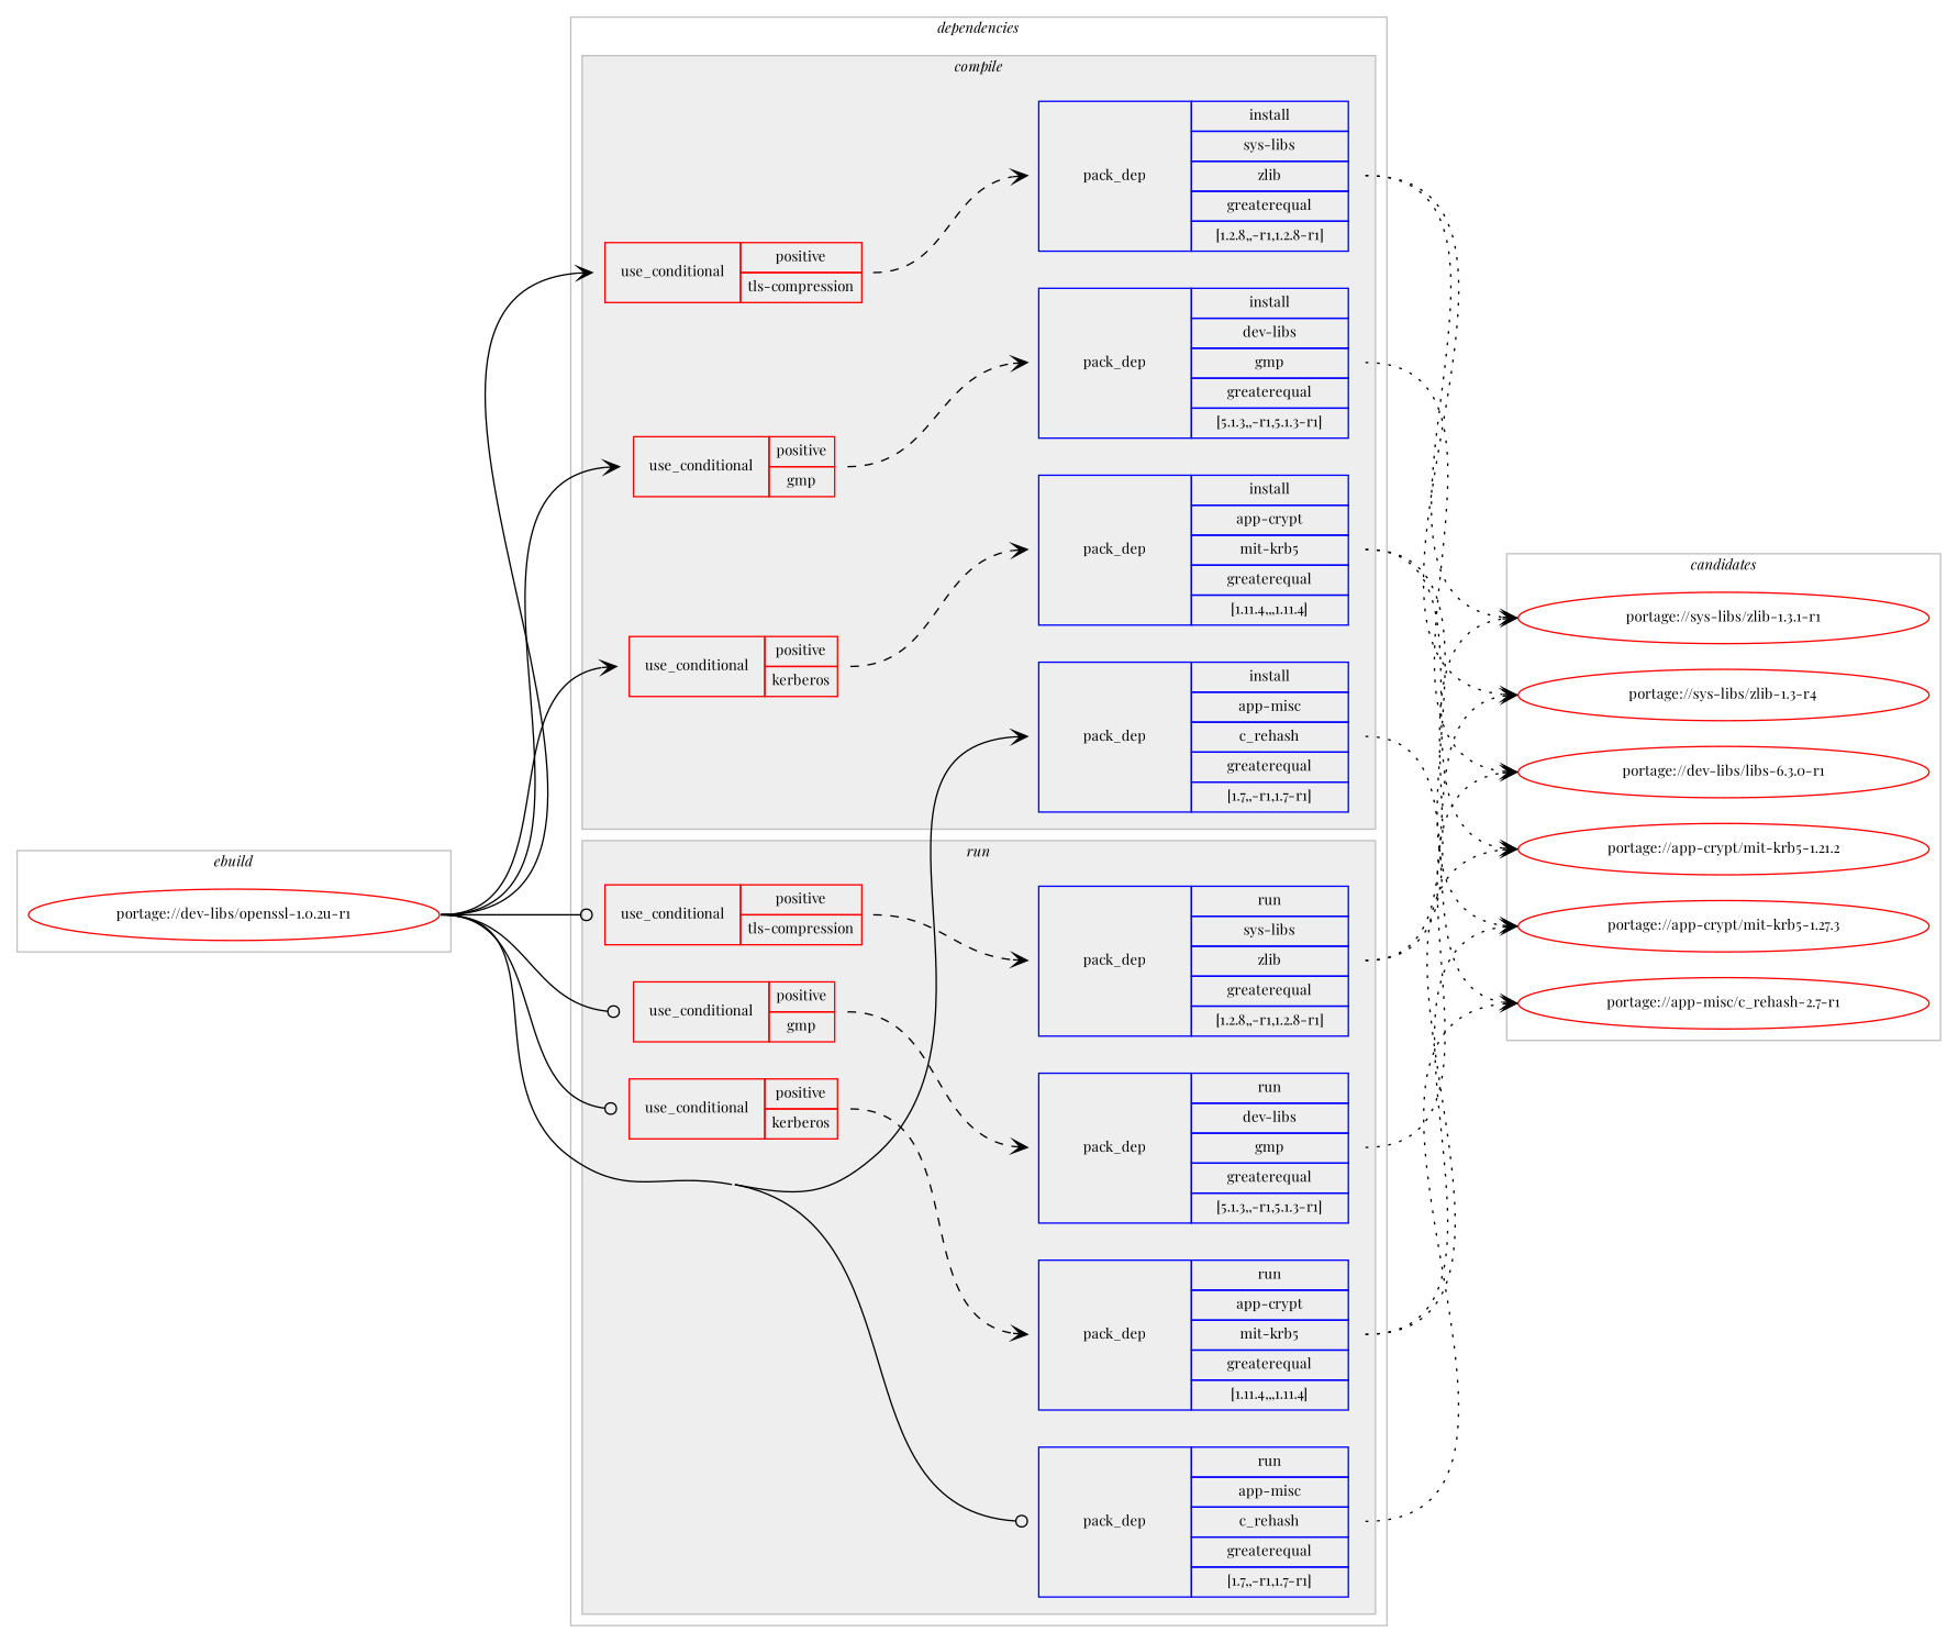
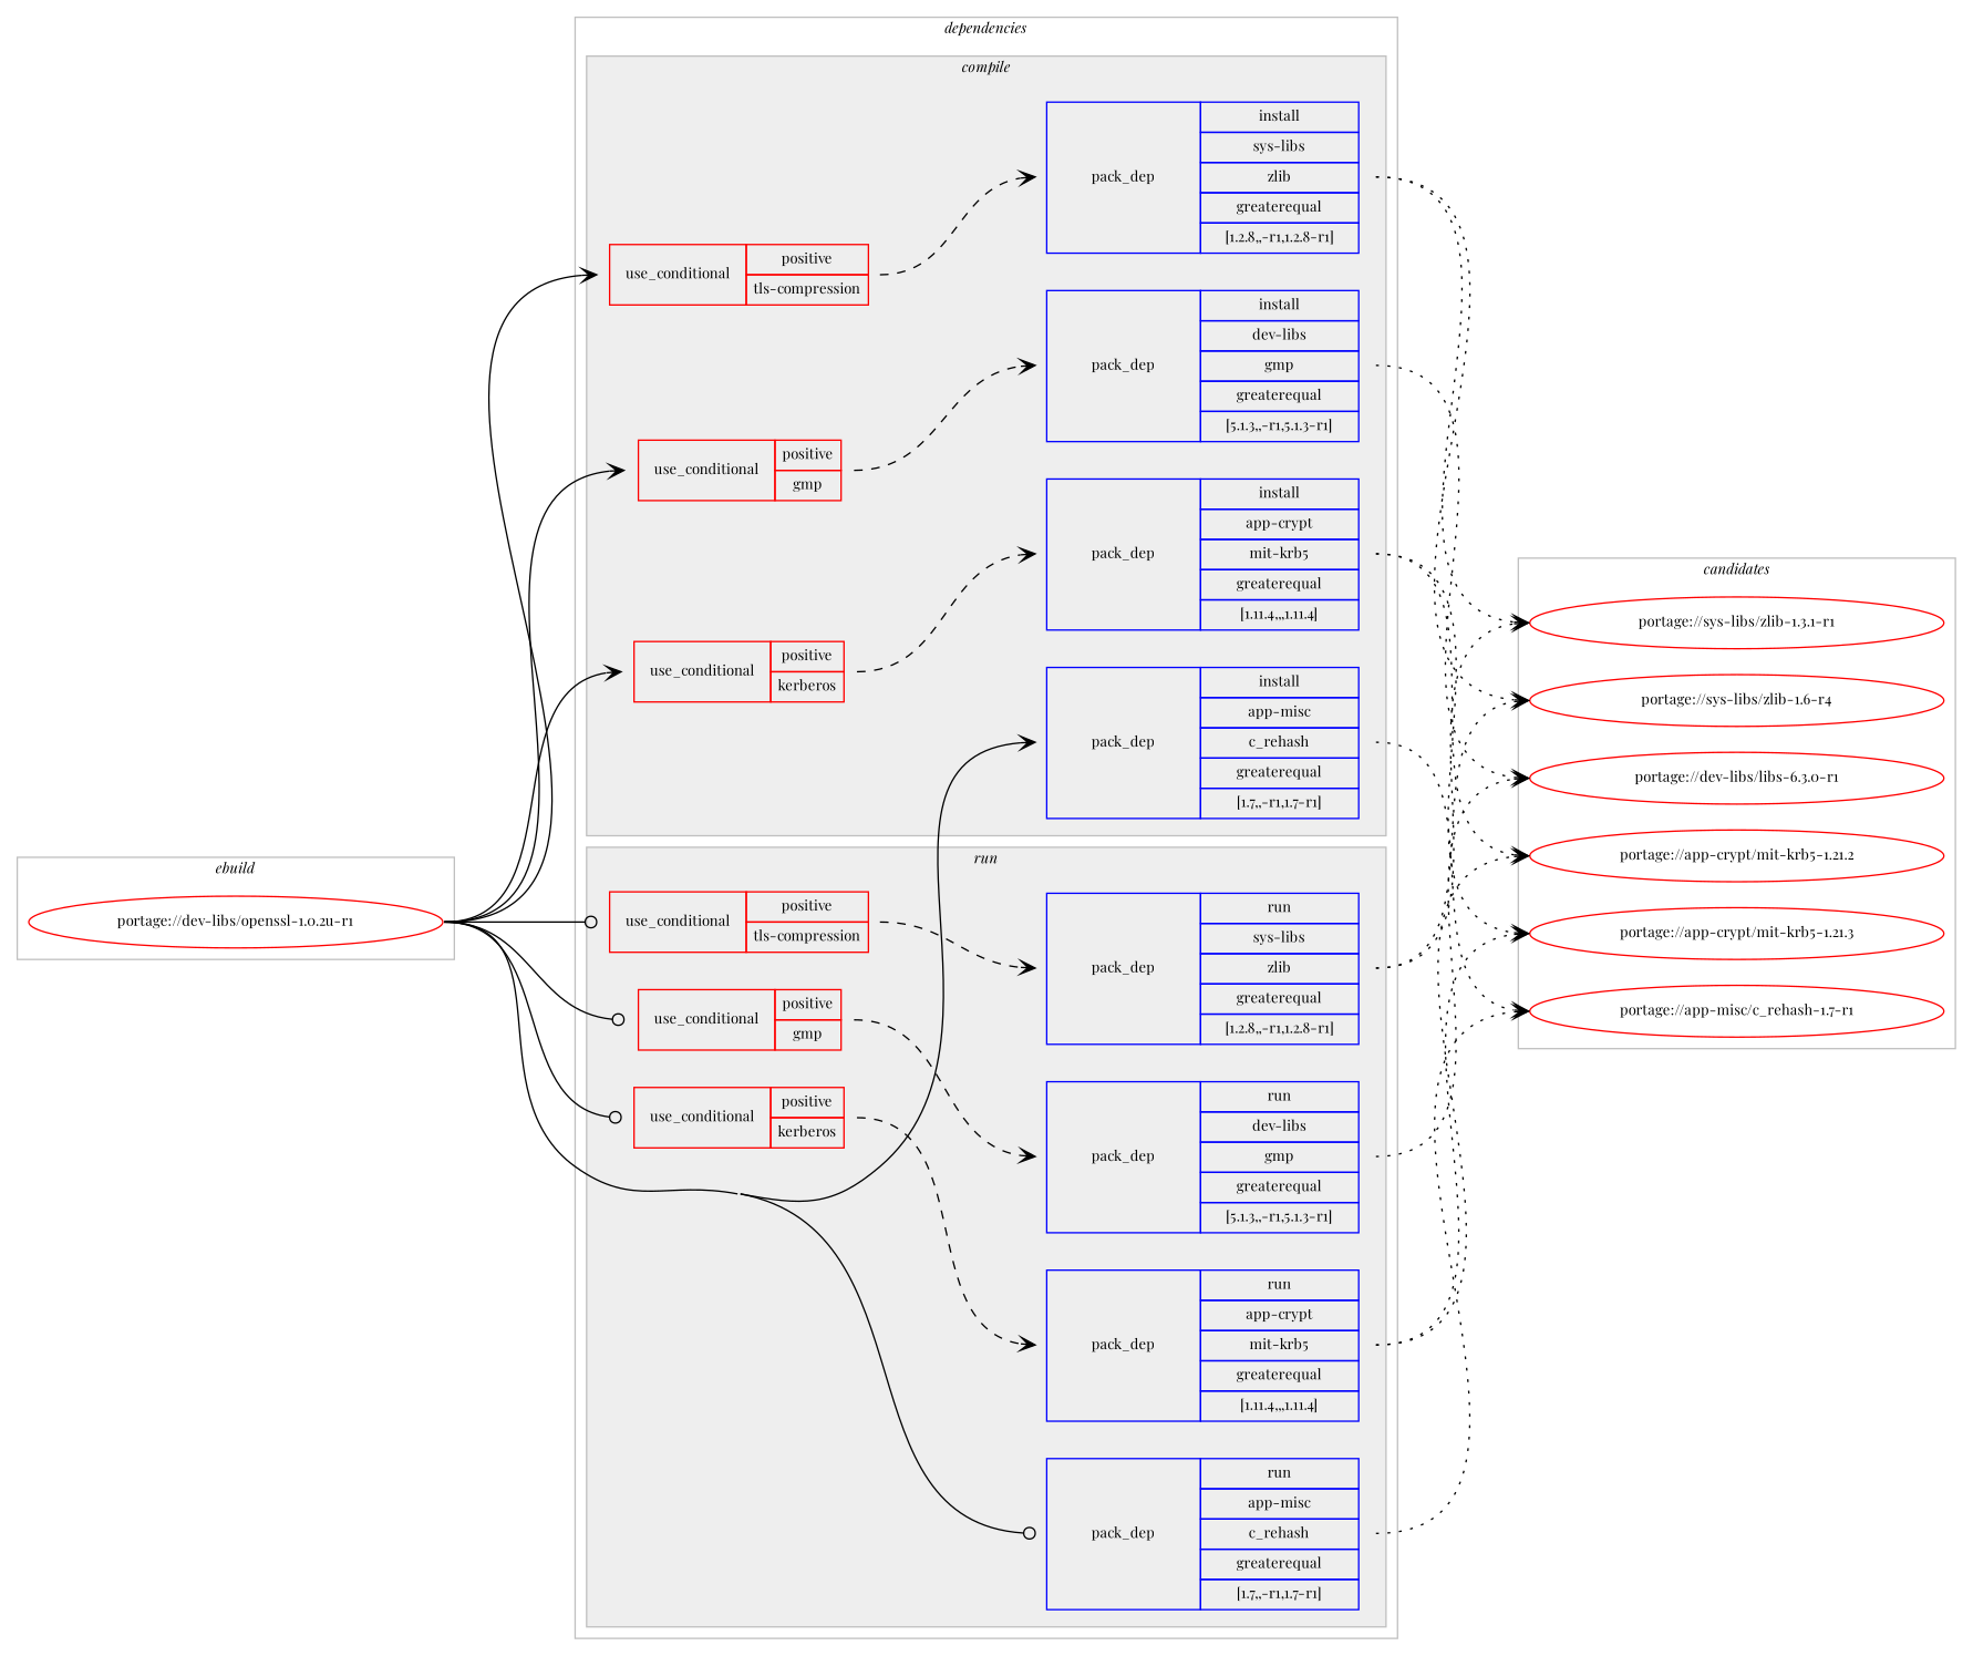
  digraph {
    compound=true
    concentrate=true
    fontname="Playfair Display"
    fontsize=10
    newrank=true
    rankdir=LR
    ranksep=1.5
    node [color=red fontname="Playfair Display" fontsize=10 shape=none]
    edge [arrowhead=vee fontname="Playfair Display" headport=w style=dotted tailport=e weight=20]
    n1 [label="portage://dev-libs/openssl-1.0.2u-r1" width=4 shape=""]
    n2 [color=blue label=<<TABLE BORDER="0" CELLBORDER="1" CELLSPACING="0" CELLPADDING="4" WIDTH="220"><TR><TD ROWSPAN="6" CELLPADDING="30">pack_dep</TD></TR><TR><TD WIDTH="110">install</TD></TR><TR><TD>dev-libs</TD></TR><TR><TD>gmp</TD></TR><TR><TD>greaterequal</TD></TR><TR><TD>[5.1.3,,-r1,5.1.3-r1]</TD></TR></TABLE>>]
    n3 [label=<<TABLE BORDER="0" CELLBORDER="1" CELLSPACING="0" CELLPADDING="4"><TR><TD ROWSPAN="3" CELLPADDING="10">use_conditional</TD></TR><TR><TD>positive</TD></TR><TR><TD>gmp</TD></TR></TABLE>>]
    n4 [color=blue label=<<TABLE BORDER="0" CELLBORDER="1" CELLSPACING="0" CELLPADDING="4" WIDTH="220"><TR><TD ROWSPAN="6" CELLPADDING="30">pack_dep</TD></TR><TR><TD WIDTH="110">install</TD></TR><TR><TD>app-crypt</TD></TR><TR><TD>mit-krb5</TD></TR><TR><TD>greaterequal</TD></TR><TR><TD>[1.11.4,,,1.11.4]</TD></TR></TABLE>>]
    n5 [label=<<TABLE BORDER="0" CELLBORDER="1" CELLSPACING="0" CELLPADDING="4"><TR><TD ROWSPAN="3" CELLPADDING="10">use_conditional</TD></TR><TR><TD>positive</TD></TR><TR><TD>kerberos</TD></TR></TABLE>>]
    n6 [color=blue label=<<TABLE BORDER="0" CELLBORDER="1" CELLSPACING="0" CELLPADDING="4" WIDTH="220"><TR><TD ROWSPAN="6" CELLPADDING="30">pack_dep</TD></TR><TR><TD WIDTH="110">install</TD></TR><TR><TD>sys-libs</TD></TR><TR><TD>zlib</TD></TR><TR><TD>greaterequal</TD></TR><TR><TD>[1.2.8,,-r1,1.2.8-r1]</TD></TR></TABLE>>]
    n7 [label=<<TABLE BORDER="0" CELLBORDER="1" CELLSPACING="0" CELLPADDING="4"><TR><TD ROWSPAN="3" CELLPADDING="10">use_conditional</TD></TR><TR><TD>positive</TD></TR><TR><TD>tls-compression</TD></TR></TABLE>>]
    n8 [color=blue label=<<TABLE BORDER="0" CELLBORDER="1" CELLSPACING="0" CELLPADDING="4" WIDTH="220"><TR><TD ROWSPAN="6" CELLPADDING="30">pack_dep</TD></TR><TR><TD WIDTH="110">install</TD></TR><TR><TD>app-misc</TD></TR><TR><TD>c_rehash</TD></TR><TR><TD>greaterequal</TD></TR><TR><TD>[1.7,,-r1,1.7-r1]</TD></TR></TABLE>>]
    n9 [color=blue label=<<TABLE BORDER="0" CELLBORDER="1" CELLSPACING="0" CELLPADDING="4" WIDTH="220"><TR><TD ROWSPAN="6" CELLPADDING="30">pack_dep</TD></TR><TR><TD WIDTH="110">run</TD></TR><TR><TD>dev-libs</TD></TR><TR><TD>gmp</TD></TR><TR><TD>greaterequal</TD></TR><TR><TD>[5.1.3,,-r1,5.1.3-r1]</TD></TR></TABLE>>]
    n10 [label=<<TABLE BORDER="0" CELLBORDER="1" CELLSPACING="0" CELLPADDING="4"><TR><TD ROWSPAN="3" CELLPADDING="10">use_conditional</TD></TR><TR><TD>positive</TD></TR><TR><TD>gmp</TD></TR></TABLE>>]
    n11 [color=blue label=<<TABLE BORDER="0" CELLBORDER="1" CELLSPACING="0" CELLPADDING="4" WIDTH="220"><TR><TD ROWSPAN="6" CELLPADDING="30">pack_dep</TD></TR><TR><TD WIDTH="110">run</TD></TR><TR><TD>app-crypt</TD></TR><TR><TD>mit-krb5</TD></TR><TR><TD>greaterequal</TD></TR><TR><TD>[1.11.4,,,1.11.4]</TD></TR></TABLE>>]
    n12 [label=<<TABLE BORDER="0" CELLBORDER="1" CELLSPACING="0" CELLPADDING="4"><TR><TD ROWSPAN="3" CELLPADDING="10">use_conditional</TD></TR><TR><TD>positive</TD></TR><TR><TD>kerberos</TD></TR></TABLE>>]
    n13 [color=blue label=<<TABLE BORDER="0" CELLBORDER="1" CELLSPACING="0" CELLPADDING="4" WIDTH="220"><TR><TD ROWSPAN="6" CELLPADDING="30">pack_dep</TD></TR><TR><TD WIDTH="110">run</TD></TR><TR><TD>sys-libs</TD></TR><TR><TD>zlib</TD></TR><TR><TD>greaterequal</TD></TR><TR><TD>[1.2.8,,-r1,1.2.8-r1]</TD></TR></TABLE>>]
    n14 [label=<<TABLE BORDER="0" CELLBORDER="1" CELLSPACING="0" CELLPADDING="4"><TR><TD ROWSPAN="3" CELLPADDING="10">use_conditional</TD></TR><TR><TD>positive</TD></TR><TR><TD>tls-compression</TD></TR></TABLE>>]
    n15 [color=blue label=<<TABLE BORDER="0" CELLBORDER="1" CELLSPACING="0" CELLPADDING="4" WIDTH="220"><TR><TD ROWSPAN="6" CELLPADDING="30">pack_dep</TD></TR><TR><TD WIDTH="110">run</TD></TR><TR><TD>app-misc</TD></TR><TR><TD>c_rehash</TD></TR><TR><TD>greaterequal</TD></TR><TR><TD>[1.7,,-r1,1.7-r1]</TD></TR></TABLE>>]
    n16 [label="portage://dev-libs/libs-6.3.0-r1" width=4 shape=""]
-   n17 [label="portage://app-crypt/mit-krb5-1.27.3" width=4 shape=""]
+   n17 [label="portage://app-crypt/mit-krb5-1.21.3" width=4 shape=""]
    n18 [label="portage://app-crypt/mit-krb5-1.21.2" width=4 shape=""]
    n19 [label="portage://sys-libs/zlib-1.3.1-r1" width=4 shape=""]
-   n20 [label="portage://sys-libs/zlib-1.3-r4" width=4 shape=""]
-   n21 [label="portage://app-misc/c_rehash-2.7-r1" width=4 shape=""]
+   n20 [label="portage://sys-libs/zlib-1.6-r4" width=4 shape=""]
+   n21 [label="portage://app-misc/c_rehash-1.7-r1" width=4 shape=""]
    subgraph cluster_1 {
      color=gray
      label=<<i>ebuild</i>>
      n1
    }
    subgraph cluster_2 {
      color=gray
      label=<<i>dependencies</i>>
      subgraph cluster_3 {
        color=gray
        fillcolor="#eeeeee"
        label=<<i>compile</i>>
        style=filled
        subgraph sub_4 {
          color=gray
          fillcolor="#eeeeee"
          label=<<i>compile</i>>
          style=filled
          n3
          subgraph sub_5 {
            color=gray
            fillcolor="#eeeeee"
            label=<<i>compile</i>>
            style=filled
            n2
          }
        }
        subgraph sub_6 {
          color=gray
          fillcolor="#eeeeee"
          label=<<i>compile</i>>
          style=filled
          n5
          subgraph sub_7 {
            color=gray
            fillcolor="#eeeeee"
            label=<<i>compile</i>>
            style=filled
            n4
          }
        }
        subgraph sub_8 {
          color=gray
          fillcolor="#eeeeee"
          label=<<i>compile</i>>
          style=filled
          n7
          subgraph sub_9 {
            color=gray
            fillcolor="#eeeeee"
            label=<<i>compile</i>>
            style=filled
            n6
          }
        }
        subgraph sub_10 {
          color=gray
          fillcolor="#eeeeee"
          label=<<i>compile</i>>
          style=filled
          n8
        }
      }
      subgraph cluster_11 {
        color=gray
        fillcolor="#eeeeee"
        label=<<i>compile and run</i>>
        style=filled
      }
      subgraph cluster_12 {
        color=gray
        fillcolor="#eeeeee"
        label=<<i>run</i>>
        style=filled
        subgraph sub_13 {
          color=gray
          fillcolor="#eeeeee"
          label=<<i>run</i>>
          style=filled
          n10
          subgraph sub_14 {
            color=gray
            fillcolor="#eeeeee"
            label=<<i>run</i>>
            style=filled
            n9
          }
        }
        subgraph sub_15 {
          color=gray
          fillcolor="#eeeeee"
          label=<<i>run</i>>
          style=filled
          n12
          subgraph sub_16 {
            color=gray
            fillcolor="#eeeeee"
            label=<<i>run</i>>
            style=filled
            n11
          }
        }
        subgraph sub_17 {
          color=gray
          fillcolor="#eeeeee"
          label=<<i>run</i>>
          style=filled
          n14
          subgraph sub_18 {
            color=gray
            fillcolor="#eeeeee"
            label=<<i>run</i>>
            style=filled
            n13
          }
        }
        subgraph sub_19 {
          color=gray
          fillcolor="#eeeeee"
          label=<<i>run</i>>
          style=filled
          n15
        }
      }
    }
    subgraph cluster_20 {
      color=gray
      label=<<i>candidates</i>>
      rank=same
      subgraph sub_21 {
        color=black
        label=<<i>candidates</i>>
        nodesep=1
        rank=same
        n16
      }
      subgraph sub_22 {
        color=black
        label=<<i>candidates</i>>
        nodesep=1
        rank=same
        n17
        n18
      }
      subgraph sub_23 {
        color=black
        label=<<i>candidates</i>>
        nodesep=1
        rank=same
        n19
        n20
      }
      subgraph sub_24 {
        color=black
        label=<<i>candidates</i>>
        nodesep=1
        rank=same
        n21
      }
      subgraph sub_25 {
        color=black
        label=<<i>candidates</i>>
        nodesep=1
        rank=same
        n16
      }
      subgraph sub_26 {
        color=black
        label=<<i>candidates</i>>
        nodesep=1
        rank=same
        n17
        n18
      }
      subgraph sub_27 {
        color=black
        label=<<i>candidates</i>>
        nodesep=1
        rank=same
        n19
        n20
      }
      subgraph sub_28 {
        color=black
        label=<<i>candidates</i>>
        nodesep=1
        rank=same
        n21
      }
    }
    n1 -> n3 [style=solid]
    n1 -> n5 [style=solid]
    n1 -> n7 [style=solid]
    n1 -> n8 [style=solid]
    n1 -> n10 [arrowhead=odot style=solid]
    n1 -> n12 [arrowhead=odot style=solid]
    n1 -> n14 [arrowhead=odot style=solid]
    n1 -> n15 [arrowhead=odot style=solid]
    n2 -> n16 [weight=100]
    n3 -> n2 [style=dashed]
    n4 -> n17 [weight=100]
    n4 -> n18 [weight=100]
    n5 -> n4 [style=dashed]
    n6 -> n19 [weight=100]
    n6 -> n20 [weight=100]
    n7 -> n6 [style=dashed]
    n8 -> n21 [weight=100]
    n9 -> n16 [weight=100]
    n10 -> n9 [style=dashed]
    n11 -> n17 [weight=100]
    n11 -> n18 [weight=100]
    n12 -> n11 [style=dashed]
    n13 -> n19 [weight=100]
    n13 -> n20 [weight=100]
    n14 -> n13 [style=dashed]
    n15 -> n21 [weight=100]
  }
